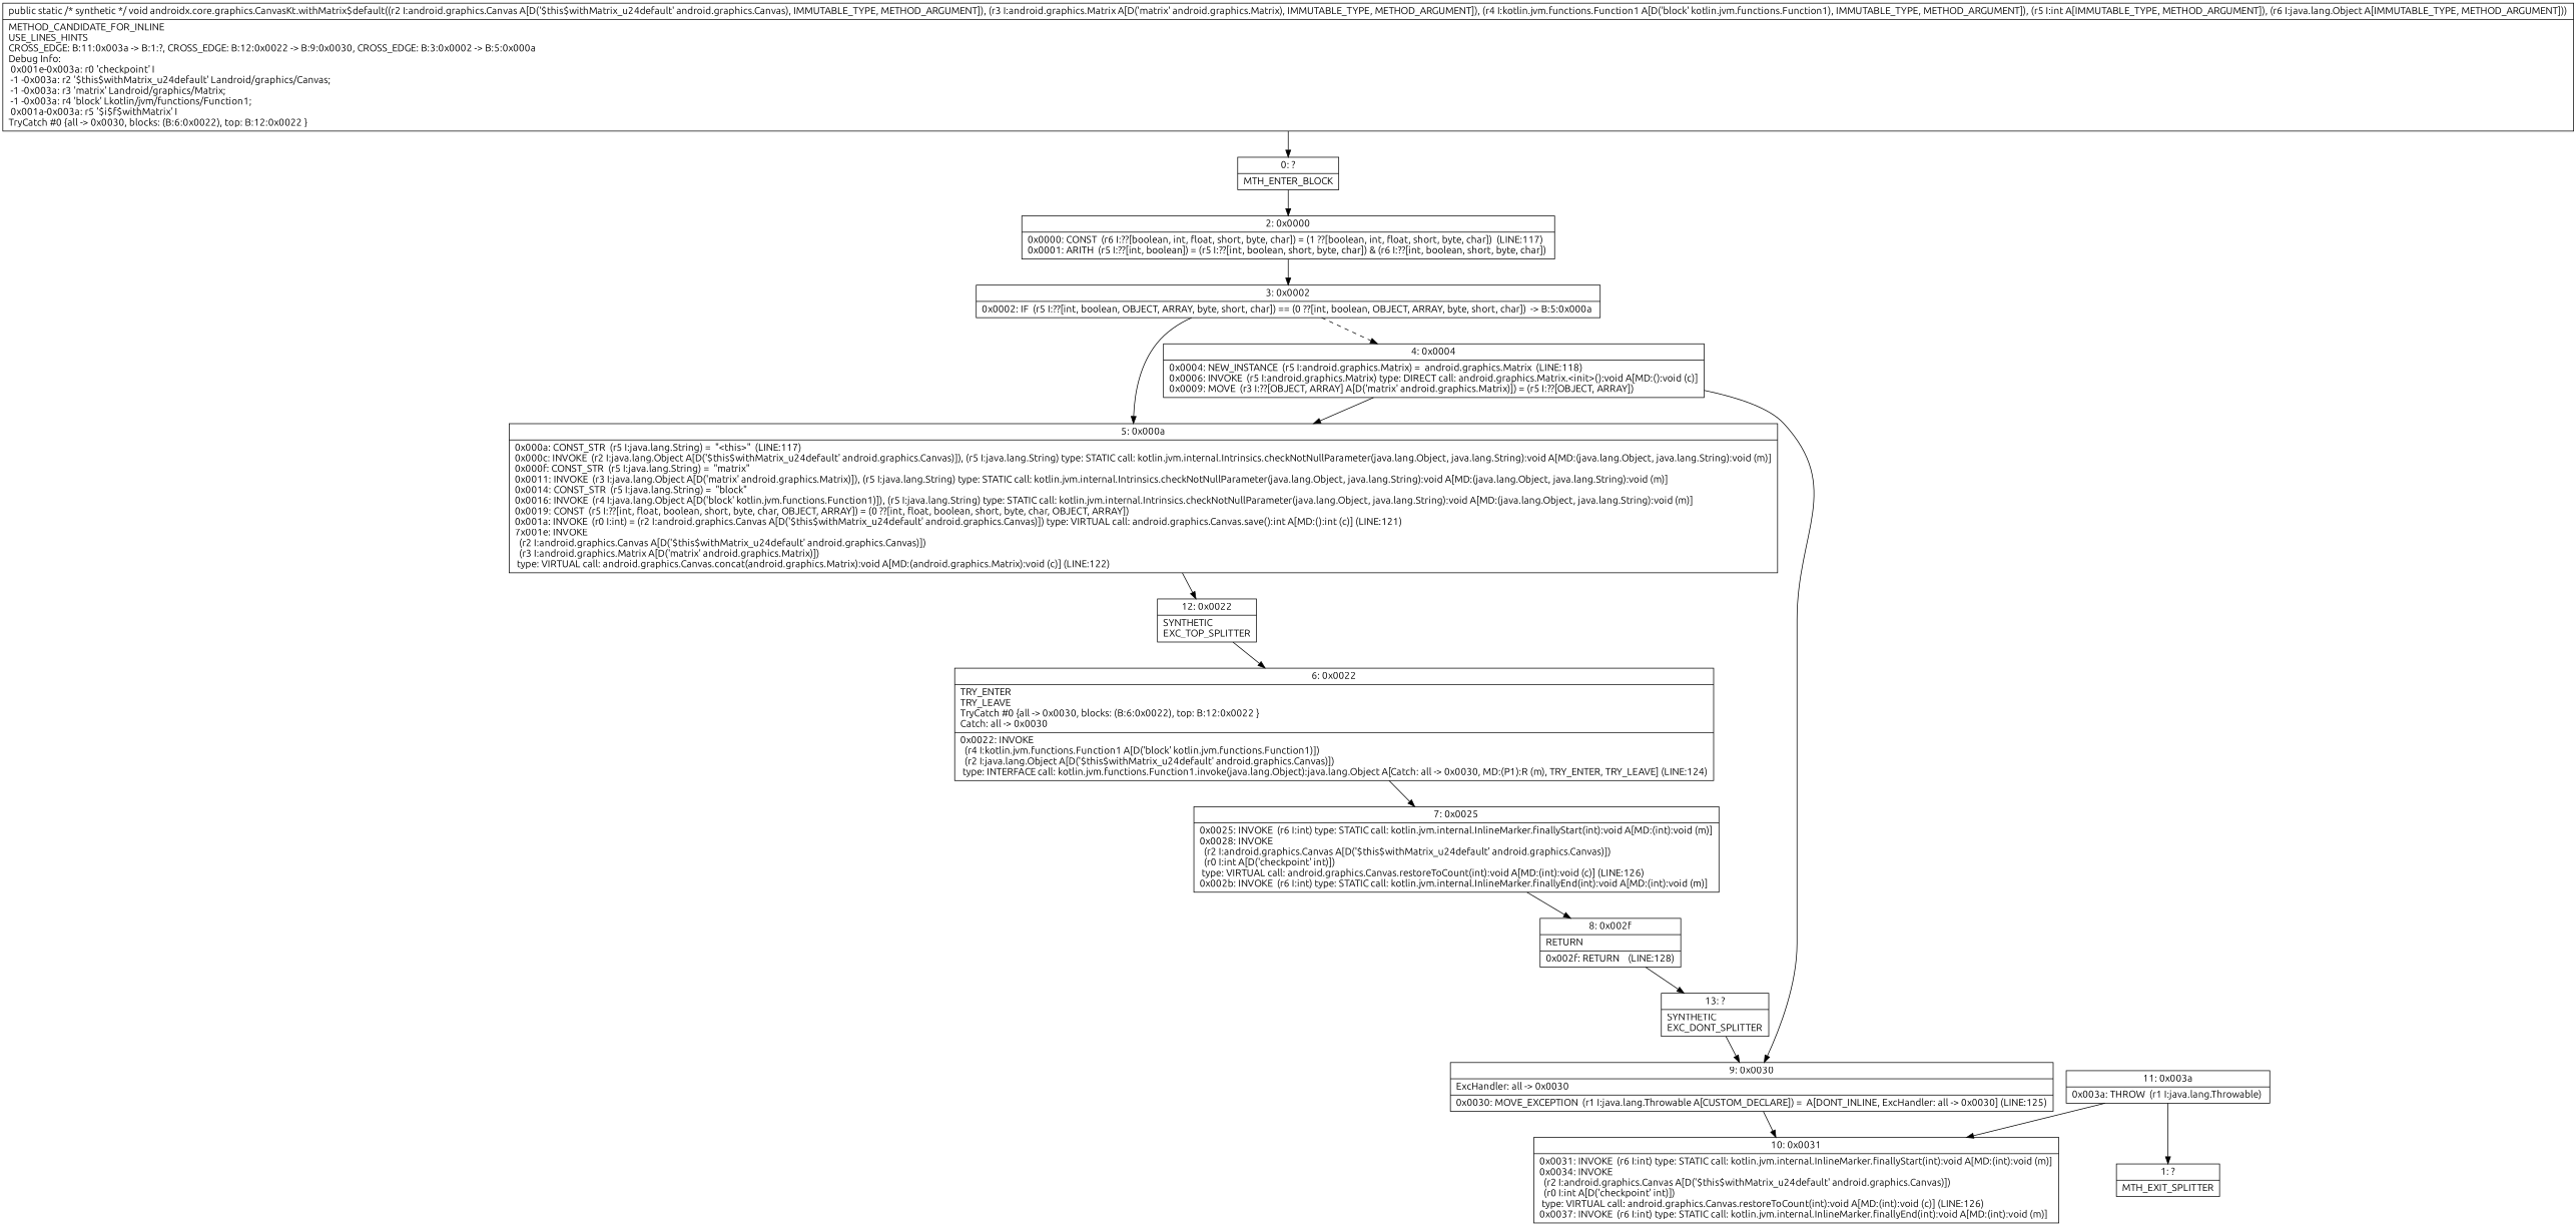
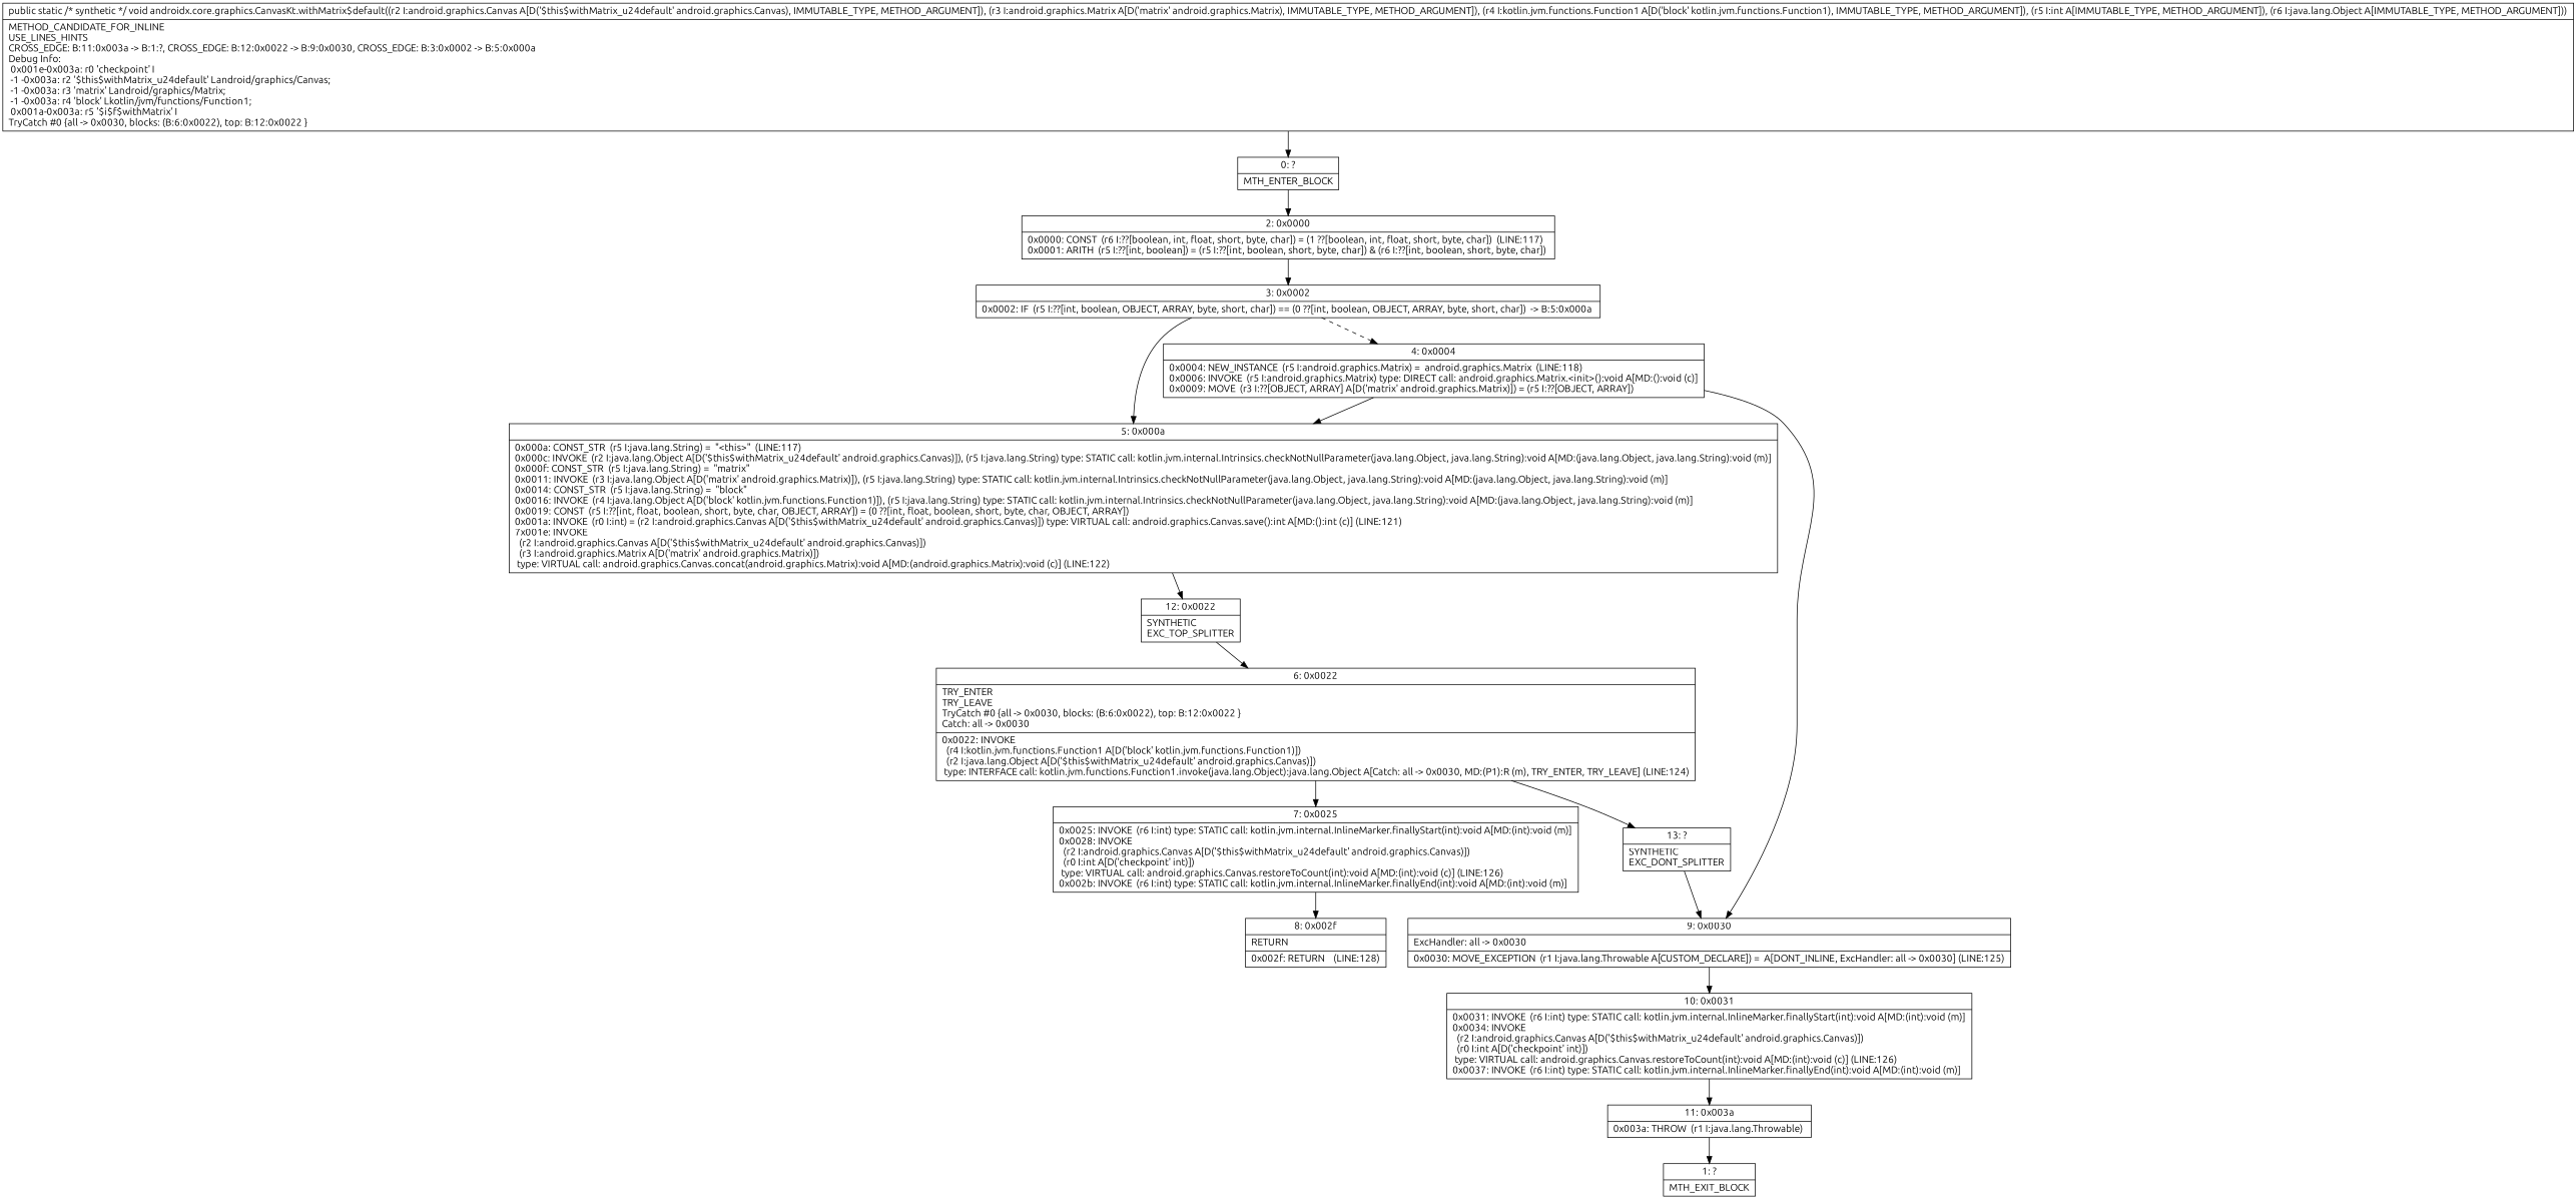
  digraph {
    fontname=Ubuntu
    node [fontname=Ubuntu shape=record]
    edge [fontname=Ubuntu]
    n1 [label="{0\:\ ?|MTH_ENTER_BLOCK\l}"]
    n2 [label="{2\:\ 0x0000|0x0000: CONST  (r6 I:??[boolean, int, float, short, byte, char]) = (1 ??[boolean, int, float, short, byte, char])  (LINE:117)\l0x0001: ARITH  (r5 I:??[int, boolean]) = (r5 I:??[int, boolean, short, byte, char]) & (r6 I:??[int, boolean, short, byte, char]) \l}"]
    n3 [label="{3\:\ 0x0002|0x0002: IF  (r5 I:??[int, boolean, OBJECT, ARRAY, byte, short, char]) == (0 ??[int, boolean, OBJECT, ARRAY, byte, short, char])  \-\> B:5:0x000a \l}"]
    n4 [label="{4\:\ 0x0004|0x0004: NEW_INSTANCE  (r5 I:android.graphics.Matrix) =  android.graphics.Matrix  (LINE:118)\l0x0006: INVOKE  (r5 I:android.graphics.Matrix) type: DIRECT call: android.graphics.Matrix.\<init\>():void A[MD:():void (c)]\l0x0009: MOVE  (r3 I:??[OBJECT, ARRAY] A[D('matrix' android.graphics.Matrix)]) = (r5 I:??[OBJECT, ARRAY]) \l}"]
    n5 [label="{5\:\ 0x000a|0x000a: CONST_STR  (r5 I:java.lang.String) =  \"\<this\>\"  (LINE:117)\l0x000c: INVOKE  (r2 I:java.lang.Object A[D('$this$withMatrix_u24default' android.graphics.Canvas)]), (r5 I:java.lang.String) type: STATIC call: kotlin.jvm.internal.Intrinsics.checkNotNullParameter(java.lang.Object, java.lang.String):void A[MD:(java.lang.Object, java.lang.String):void (m)]\l0x000f: CONST_STR  (r5 I:java.lang.String) =  \"matrix\" \l0x0011: INVOKE  (r3 I:java.lang.Object A[D('matrix' android.graphics.Matrix)]), (r5 I:java.lang.String) type: STATIC call: kotlin.jvm.internal.Intrinsics.checkNotNullParameter(java.lang.Object, java.lang.String):void A[MD:(java.lang.Object, java.lang.String):void (m)]\l0x0014: CONST_STR  (r5 I:java.lang.String) =  \"block\" \l0x0016: INVOKE  (r4 I:java.lang.Object A[D('block' kotlin.jvm.functions.Function1)]), (r5 I:java.lang.String) type: STATIC call: kotlin.jvm.internal.Intrinsics.checkNotNullParameter(java.lang.Object, java.lang.String):void A[MD:(java.lang.Object, java.lang.String):void (m)]\l0x0019: CONST  (r5 I:??[int, float, boolean, short, byte, char, OBJECT, ARRAY]) = (0 ??[int, float, boolean, short, byte, char, OBJECT, ARRAY]) \l0x001a: INVOKE  (r0 I:int) = (r2 I:android.graphics.Canvas A[D('$this$withMatrix_u24default' android.graphics.Canvas)]) type: VIRTUAL call: android.graphics.Canvas.save():int A[MD:():int (c)] (LINE:121)\l7x001e: INVOKE  \l  (r2 I:android.graphics.Canvas A[D('$this$withMatrix_u24default' android.graphics.Canvas)])\l  (r3 I:android.graphics.Matrix A[D('matrix' android.graphics.Matrix)])\l type: VIRTUAL call: android.graphics.Canvas.concat(android.graphics.Matrix):void A[MD:(android.graphics.Matrix):void (c)] (LINE:122)\l}"]
    n6 [label="{9\:\ 0x0030|ExcHandler: all \-\> 0x0030\l|0x0030: MOVE_EXCEPTION  (r1 I:java.lang.Throwable A[CUSTOM_DECLARE]) =  A[DONT_INLINE, ExcHandler: all \-\> 0x0030] (LINE:125)\l}"]
    n7 [label="{12\:\ 0x0022|SYNTHETIC\lEXC_TOP_SPLITTER\l}"]
    n8 [label="{6\:\ 0x0022|TRY_ENTER\lTRY_LEAVE\lTryCatch #0 \{all \-\> 0x0030, blocks: (B:6:0x0022), top: B:12:0x0022 \}\lCatch: all \-\> 0x0030\l|0x0022: INVOKE  \l  (r4 I:kotlin.jvm.functions.Function1 A[D('block' kotlin.jvm.functions.Function1)])\l  (r2 I:java.lang.Object A[D('$this$withMatrix_u24default' android.graphics.Canvas)])\l type: INTERFACE call: kotlin.jvm.functions.Function1.invoke(java.lang.Object):java.lang.Object A[Catch: all \-\> 0x0030, MD:(P1):R (m), TRY_ENTER, TRY_LEAVE] (LINE:124)\l}"]
    n9 [label="{7\:\ 0x0025|0x0025: INVOKE  (r6 I:int) type: STATIC call: kotlin.jvm.internal.InlineMarker.finallyStart(int):void A[MD:(int):void (m)]\l0x0028: INVOKE  \l  (r2 I:android.graphics.Canvas A[D('$this$withMatrix_u24default' android.graphics.Canvas)])\l  (r0 I:int A[D('checkpoint' int)])\l type: VIRTUAL call: android.graphics.Canvas.restoreToCount(int):void A[MD:(int):void (c)] (LINE:126)\l0x002b: INVOKE  (r6 I:int) type: STATIC call: kotlin.jvm.internal.InlineMarker.finallyEnd(int):void A[MD:(int):void (m)]\l}"]
    n10 [label="{13\:\ ?|SYNTHETIC\lEXC_DONT_SPLITTER\l}"]
    n11 [label="{10\:\ 0x0031|0x0031: INVOKE  (r6 I:int) type: STATIC call: kotlin.jvm.internal.InlineMarker.finallyStart(int):void A[MD:(int):void (m)]\l0x0034: INVOKE  \l  (r2 I:android.graphics.Canvas A[D('$this$withMatrix_u24default' android.graphics.Canvas)])\l  (r0 I:int A[D('checkpoint' int)])\l type: VIRTUAL call: android.graphics.Canvas.restoreToCount(int):void A[MD:(int):void (c)] (LINE:126)\l0x0037: INVOKE  (r6 I:int) type: STATIC call: kotlin.jvm.internal.InlineMarker.finallyEnd(int):void A[MD:(int):void (m)]\l}"]
    n12 [label="{8\:\ 0x002f|RETURN\l|0x002f: RETURN    (LINE:128)\l}"]
-   n13 [label="{1\:\ ?|MTH_EXIT_SPLITTER\l}"]
+   n13 [label="{1\:\ ?|MTH_EXIT_BLOCK\l}"]
    n14 [label="{11\:\ 0x003a|0x003a: THROW  (r1 I:java.lang.Throwable) \l}"]
    n15 [label="{public static \/* synthetic *\/ void androidx.core.graphics.CanvasKt.withMatrix$default((r2 I:android.graphics.Canvas A[D('$this$withMatrix_u24default' android.graphics.Canvas), IMMUTABLE_TYPE, METHOD_ARGUMENT]), (r3 I:android.graphics.Matrix A[D('matrix' android.graphics.Matrix), IMMUTABLE_TYPE, METHOD_ARGUMENT]), (r4 I:kotlin.jvm.functions.Function1 A[D('block' kotlin.jvm.functions.Function1), IMMUTABLE_TYPE, METHOD_ARGUMENT]), (r5 I:int A[IMMUTABLE_TYPE, METHOD_ARGUMENT]), (r6 I:java.lang.Object A[IMMUTABLE_TYPE, METHOD_ARGUMENT]))  | METHOD_CANDIDATE_FOR_INLINE\lUSE_LINES_HINTS\lCROSS_EDGE: B:11:0x003a \-\> B:1:?, CROSS_EDGE: B:12:0x0022 \-\> B:9:0x0030, CROSS_EDGE: B:3:0x0002 \-\> B:5:0x000a\lDebug Info:\l  0x001e\-0x003a: r0 'checkpoint' I\l  \-1 \-0x003a: r2 '$this$withMatrix_u24default' Landroid\/graphics\/Canvas;\l  \-1 \-0x003a: r3 'matrix' Landroid\/graphics\/Matrix;\l  \-1 \-0x003a: r4 'block' Lkotlin\/jvm\/functions\/Function1;\l  0x001a\-0x003a: r5 '$i$f$withMatrix' I\lTryCatch #0 \{all \-\> 0x0030, blocks: (B:6:0x0022), top: B:12:0x0022 \}\l}"]
    n1 -> n2
    n2 -> n3
    n3 -> n4 [style=dashed]
    n3 -> n5
    n4 -> n5
    n4 -> n6
    n5 -> n7
    n6 -> n11
    n7 -> n8
    n8 -> n9
-   n12 -> n10
+   n8 -> n10
    n9 -> n12
    n10 -> n6
-   n14 -> n11
+   n11 -> n14
    n14 -> n13
    n15 -> n1
  }
